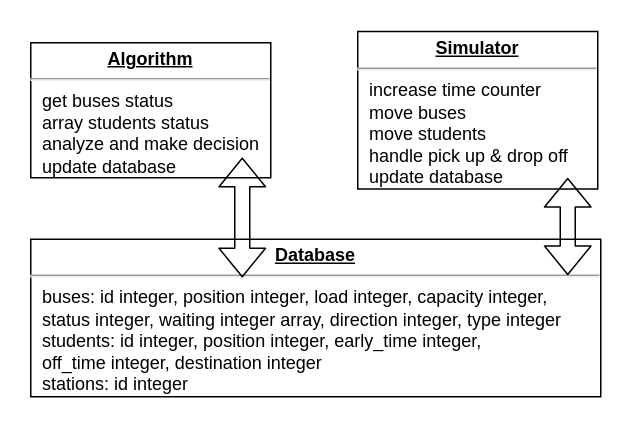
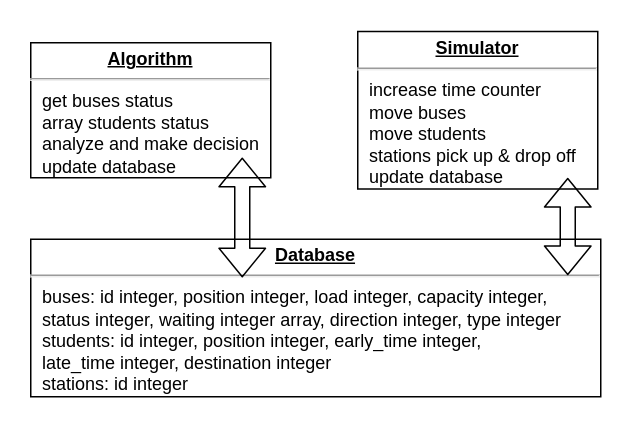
  <mxCell id="0" />
  <mxCell id="1" parent="0" />
  <mxCell id="2" value="&lt;p style=&quot;margin: 0px ; margin-top: 4px ; text-align: center ; text-decoration: underline&quot;&gt;&lt;b&gt;Algorithm&lt;/b&gt;&lt;/p&gt;&lt;hr&gt;&lt;p style=&quot;margin: 0px ; margin-left: 8px&quot;&gt;get buses status&lt;/p&gt;&lt;p style=&quot;margin: 0px ; margin-left: 8px&quot;&gt;array students status&lt;/p&gt;&lt;p style=&quot;margin: 0px ; margin-left: 8px&quot;&gt;analyze and make decision&lt;/p&gt;&lt;p style=&quot;margin: 0px ; margin-left: 8px&quot;&gt;update database&lt;/p&gt;" style="verticalAlign=top;align=left;overflow=fill;fontSize=12;fontFamily=Helvetica;html=1;" parent="1" vertex="1"><mxGeometry x="20" y="28" width="160" height="90" as="geometry" /></mxCell>
- <mxCell id="3" value="&lt;p style=&quot;margin: 0px ; margin-top: 4px ; text-align: center ; text-decoration: underline&quot;&gt;&lt;b&gt;Simulator&lt;/b&gt;&lt;/p&gt;&lt;hr&gt;&lt;p style=&quot;margin: 0px ; margin-left: 8px&quot;&gt;increase time counter&lt;/p&gt;&lt;p style=&quot;margin: 0px ; margin-left: 8px&quot;&gt;move buses&lt;/p&gt;&lt;p style=&quot;margin: 0px ; margin-left: 8px&quot;&gt;move students&lt;/p&gt;&lt;p style=&quot;margin: 0px ; margin-left: 8px&quot;&gt;handle pick up &amp;amp; drop off&lt;/p&gt;&lt;p style=&quot;margin: 0px ; margin-left: 8px&quot;&gt;update database&lt;/p&gt;" style="verticalAlign=top;align=left;overflow=fill;fontSize=12;fontFamily=Helvetica;html=1;" parent="1" vertex="1"><mxGeometry x="238" y="20.5" width="160" height="105" as="geometry" /></mxCell>
- <mxCell id="4" value="&lt;p style=&quot;margin: 0px ; margin-top: 4px ; text-align: center ; text-decoration: underline&quot;&gt;&lt;b&gt;Database&lt;/b&gt;&lt;/p&gt;&lt;hr&gt;&lt;p style=&quot;margin: 0px ; margin-left: 8px&quot;&gt;buses: id integer, position integer, load integer, capacity integer,&lt;/p&gt;&lt;p style=&quot;margin: 0px ; margin-left: 8px&quot;&gt;status integer, waiting integer array, direction integer, type integer&lt;/p&gt;&lt;p style=&quot;margin: 0px ; margin-left: 8px&quot;&gt;students: id integer, position integer, early_time integer,&lt;/p&gt;&lt;p style=&quot;margin: 0px ; margin-left: 8px&quot;&gt;off_time integer, destination integer&lt;/p&gt;&lt;p style=&quot;margin: 0px ; margin-left: 8px&quot;&gt;stations: id integer&lt;/p&gt;" style="verticalAlign=top;align=left;overflow=fill;fontSize=12;fontFamily=Helvetica;html=1;" parent="1" vertex="1"><mxGeometry x="20" y="159" width="380" height="105" as="geometry" /></mxCell>
+ <mxCell id="3" value="&lt;p style=&quot;margin: 0px ; margin-top: 4px ; text-align: center ; text-decoration: underline&quot;&gt;&lt;b&gt;Simulator&lt;/b&gt;&lt;/p&gt;&lt;hr&gt;&lt;p style=&quot;margin: 0px ; margin-left: 8px&quot;&gt;increase time counter&lt;/p&gt;&lt;p style=&quot;margin: 0px ; margin-left: 8px&quot;&gt;move buses&lt;/p&gt;&lt;p style=&quot;margin: 0px ; margin-left: 8px&quot;&gt;move students&lt;/p&gt;&lt;p style=&quot;margin: 0px ; margin-left: 8px&quot;&gt;stations pick up &amp;amp; drop off&lt;/p&gt;&lt;p style=&quot;margin: 0px ; margin-left: 8px&quot;&gt;update database&lt;/p&gt;" style="verticalAlign=top;align=left;overflow=fill;fontSize=12;fontFamily=Helvetica;html=1;" parent="1" vertex="1"><mxGeometry x="238" y="20.5" width="160" height="105" as="geometry" /></mxCell>
+ <mxCell id="4" value="&lt;p style=&quot;margin: 0px ; margin-top: 4px ; text-align: center ; text-decoration: underline&quot;&gt;&lt;b&gt;Database&lt;/b&gt;&lt;/p&gt;&lt;hr&gt;&lt;p style=&quot;margin: 0px ; margin-left: 8px&quot;&gt;buses: id integer, position integer, load integer, capacity integer,&lt;/p&gt;&lt;p style=&quot;margin: 0px ; margin-left: 8px&quot;&gt;status integer, waiting integer array, direction integer, type integer&lt;/p&gt;&lt;p style=&quot;margin: 0px ; margin-left: 8px&quot;&gt;students: id integer, position integer, early_time integer,&lt;/p&gt;&lt;p style=&quot;margin: 0px ; margin-left: 8px&quot;&gt;late_time integer, destination integer&lt;/p&gt;&lt;p style=&quot;margin: 0px ; margin-left: 8px&quot;&gt;stations: id integer&lt;/p&gt;" style="verticalAlign=top;align=left;overflow=fill;fontSize=12;fontFamily=Helvetica;html=1;" parent="1" vertex="1"><mxGeometry x="20" y="159" width="380" height="105" as="geometry" /></mxCell>
  <mxCell id="5" value="" style="shape=flexArrow;endArrow=classic;startArrow=classic;html=1;" parent="1" edge="1"><mxGeometry width="50" height="50" relative="1" as="geometry"><mxPoint x="161" y="184.5" as="sourcePoint" /><mxPoint x="161" y="104.5" as="targetPoint" /></mxGeometry></mxCell>
  <mxCell id="6" value="" style="shape=flexArrow;endArrow=classic;startArrow=classic;html=1;" parent="1" edge="1"><mxGeometry width="50" height="50" relative="1" as="geometry"><mxPoint x="378" y="183" as="sourcePoint" /><mxPoint x="378" y="118" as="targetPoint" /></mxGeometry></mxCell>
